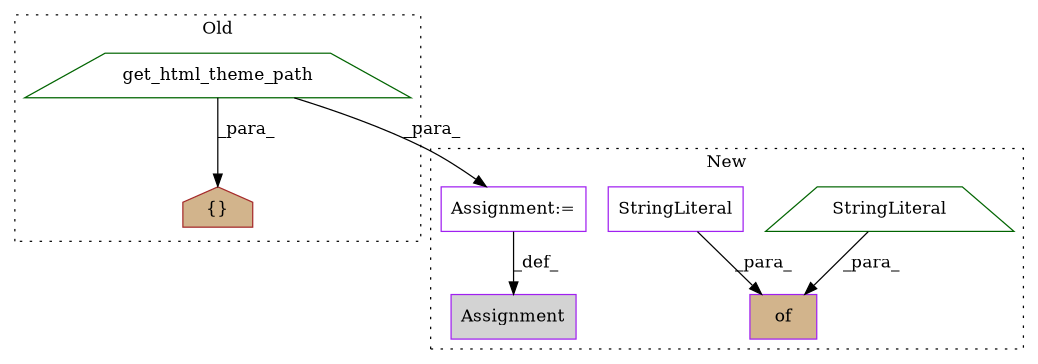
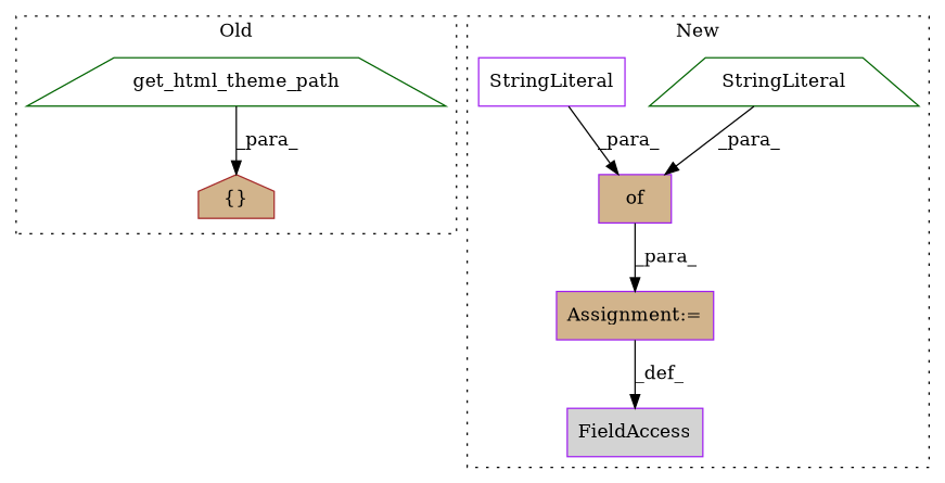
  digraph {
    node [a=32 color=purple fillcolor=white shape=box style=filled]
    n1 [color=darkgreen l=21 label=get_html_theme_path s=2432 shape=trapezium]
    n2 [a=4 color=brown fillcolor=tan l="1,1" label="{}" s="2414,2453" shape=house]
    n3 [fillcolor=tan l="3,1" label=of s="2298,2887"]
    n4 [a=45 color=darkgreen l=15 label=StringLiteral s=2301 shape=trapezium]
    n5 [a=45 l=14 label=StringLiteral s=2324]
-   n6 [a=22 fillcolor=lightgrey l=18 label=Assignment s=2275]
-   n7 [a=7 l=1 label="Assignment:=" s=2293]
+   n6 [a=22 fillcolor=lightgrey l=18 label=FieldAccess s=2275]
+   n7 [a=7 fillcolor=tan l=1 label="Assignment:=" s=2293]
    subgraph cluster_1 {
      label=Old
      style=dotted
      n1
      n2
    }
    subgraph cluster_2 {
      label=New
      style=dotted
      n3
      n4
      n5
      n6
      n7
    }
    n1 -> n2 [label=_para_]
-   n1 -> n7 [label=_para_]
+   n3 -> n7 [label=_para_]
    n4 -> n3 [label=_para_]
    n5 -> n3 [label=_para_]
    n7 -> n6 [label=_def_]
  }
